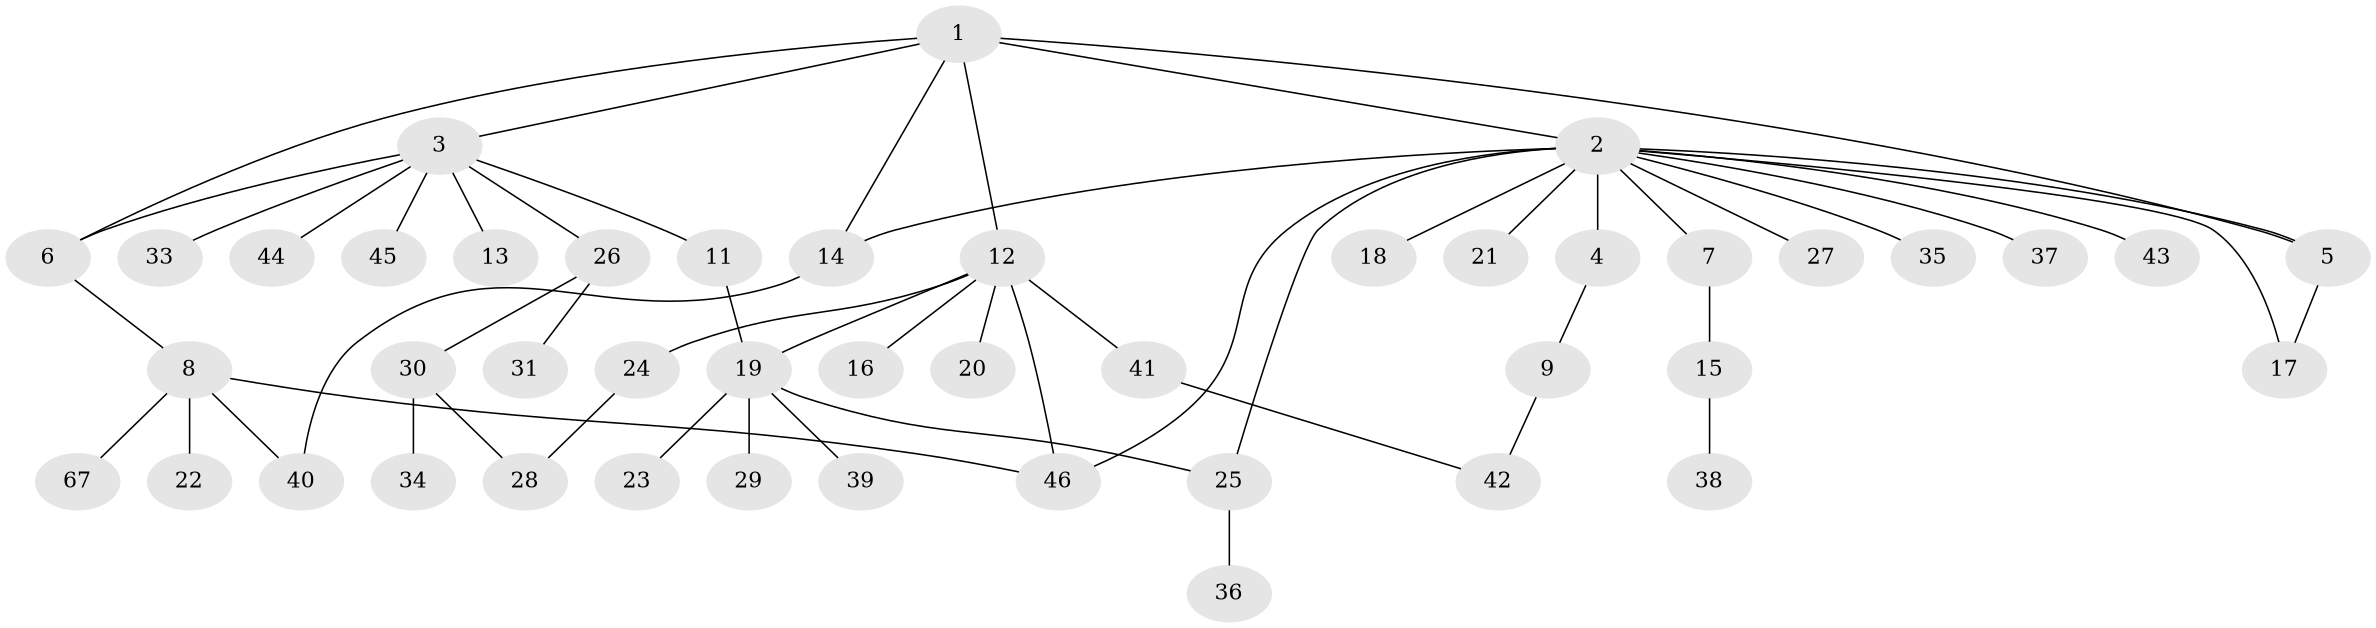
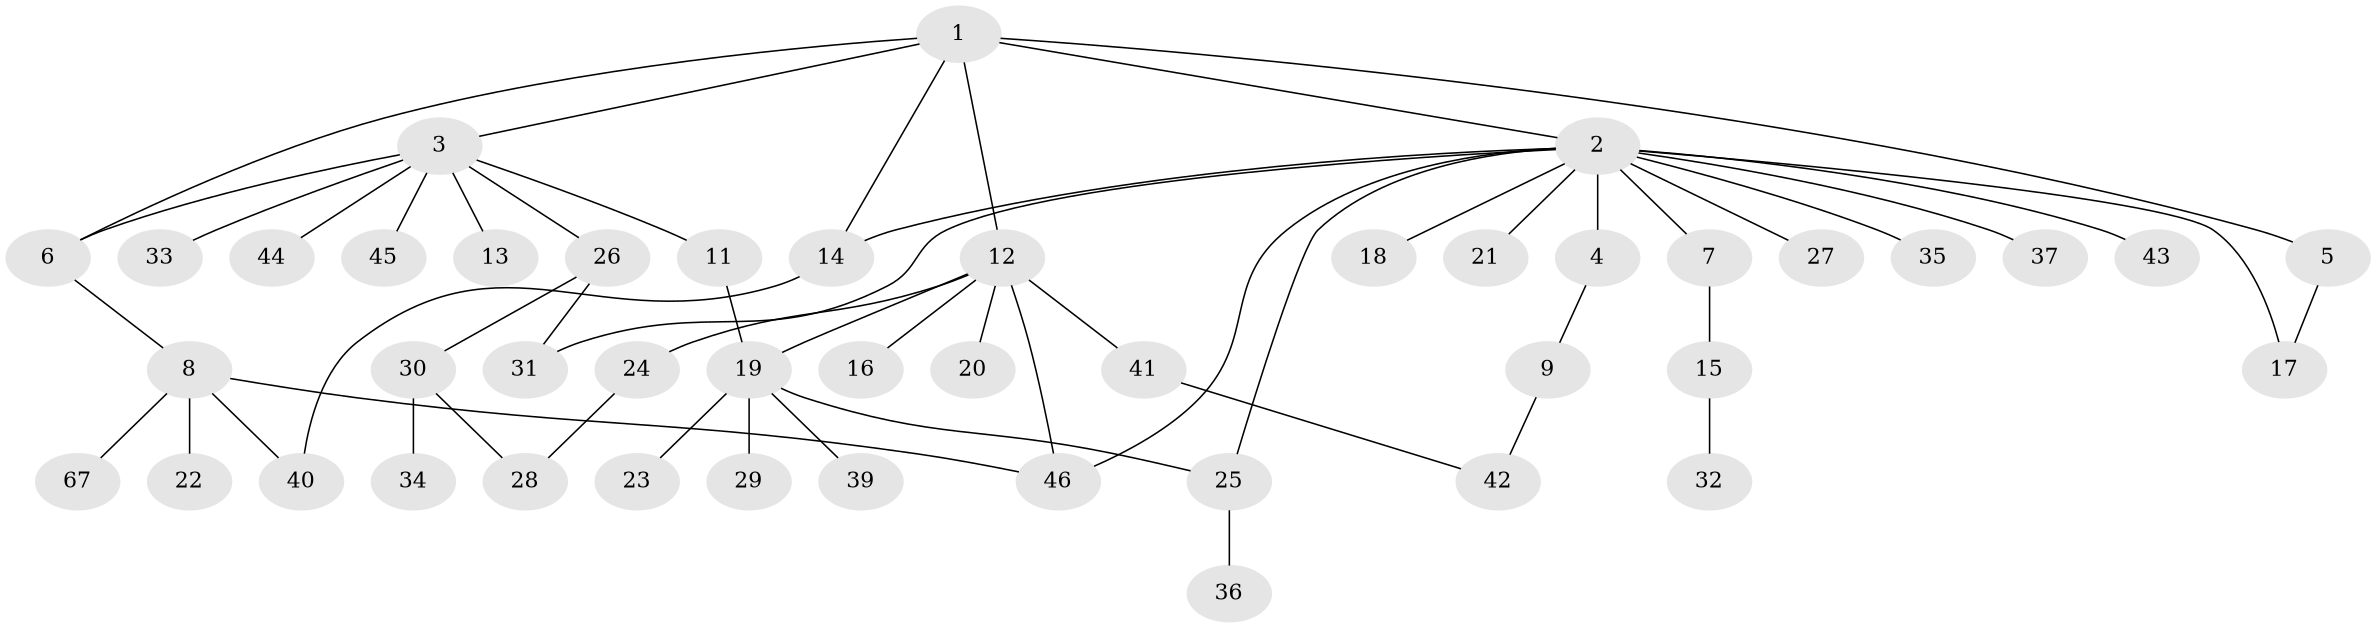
  graph {
    node [color=gray90 style=filled]
    edge [weight=1.0]
    1
    2
    3
    5
    6
    12
    14
    4
    7
    17
    18
    21
    25
    27
    31
    35
    37
    43
    46
    11
    13
    26
    33
    44
    45
    8
    19
    16
    20
    24
    41
    40
    9
    15
    36
    30
    42
    22
    n39 [label=67]
-   38
+   38 [label=32]
    23
    29
    39
    28
    34
    1 -- 2
    1 -- 3
    1 -- 5
    1 -- 6
    1 -- 12
    1 -- 14
    2 -- 14
    2 -- 4
    2 -- 7
    2 -- 17
    2 -- 18
    2 -- 21
    2 -- 25
    2 -- 27
-   2 -- 5
+   2 -- 31
    2 -- 35
    2 -- 37
    2 -- 43
    2 -- 46
    3 -- 6
    3 -- 11
    3 -- 13
    3 -- 26
    3 -- 33
    3 -- 44
    3 -- 45
    5 -- 17
    6 -- 8
    12 -- 46
    12 -- 19
    12 -- 16
    12 -- 20
    12 -- 24
    12 -- 41
    14 -- 40
    4 -- 9
    7 -- 15
    25 -- 36
    11 -- 19
    26 -- 31
    26 -- 30
    8 -- 46
    8 -- 40
    8 -- 22
    8 -- n39
    19 -- 25
    19 -- 23
    19 -- 29
    19 -- 39
    24 -- 28
    41 -- 42
    9 -- 42
    15 -- 38
    30 -- 28
    30 -- 34
  }
